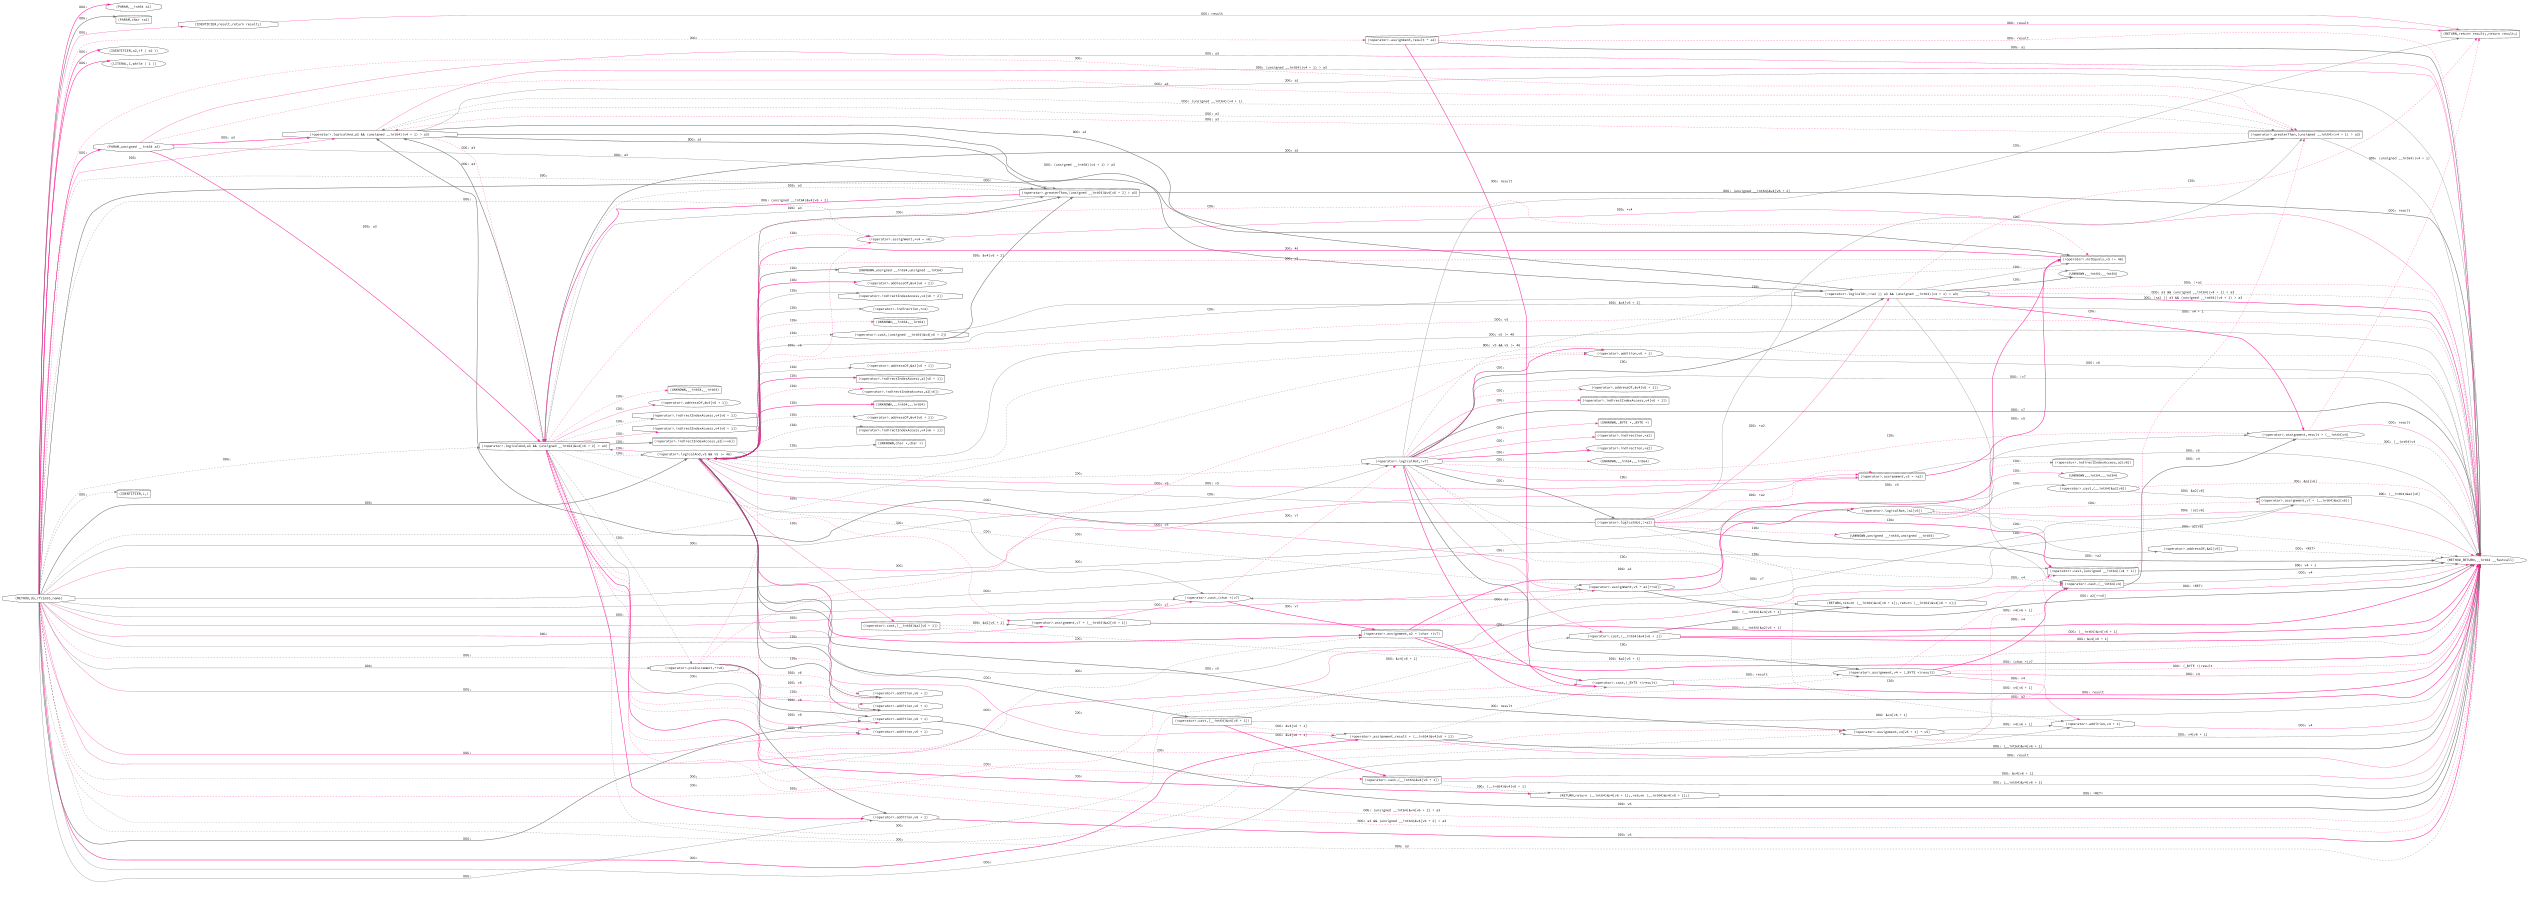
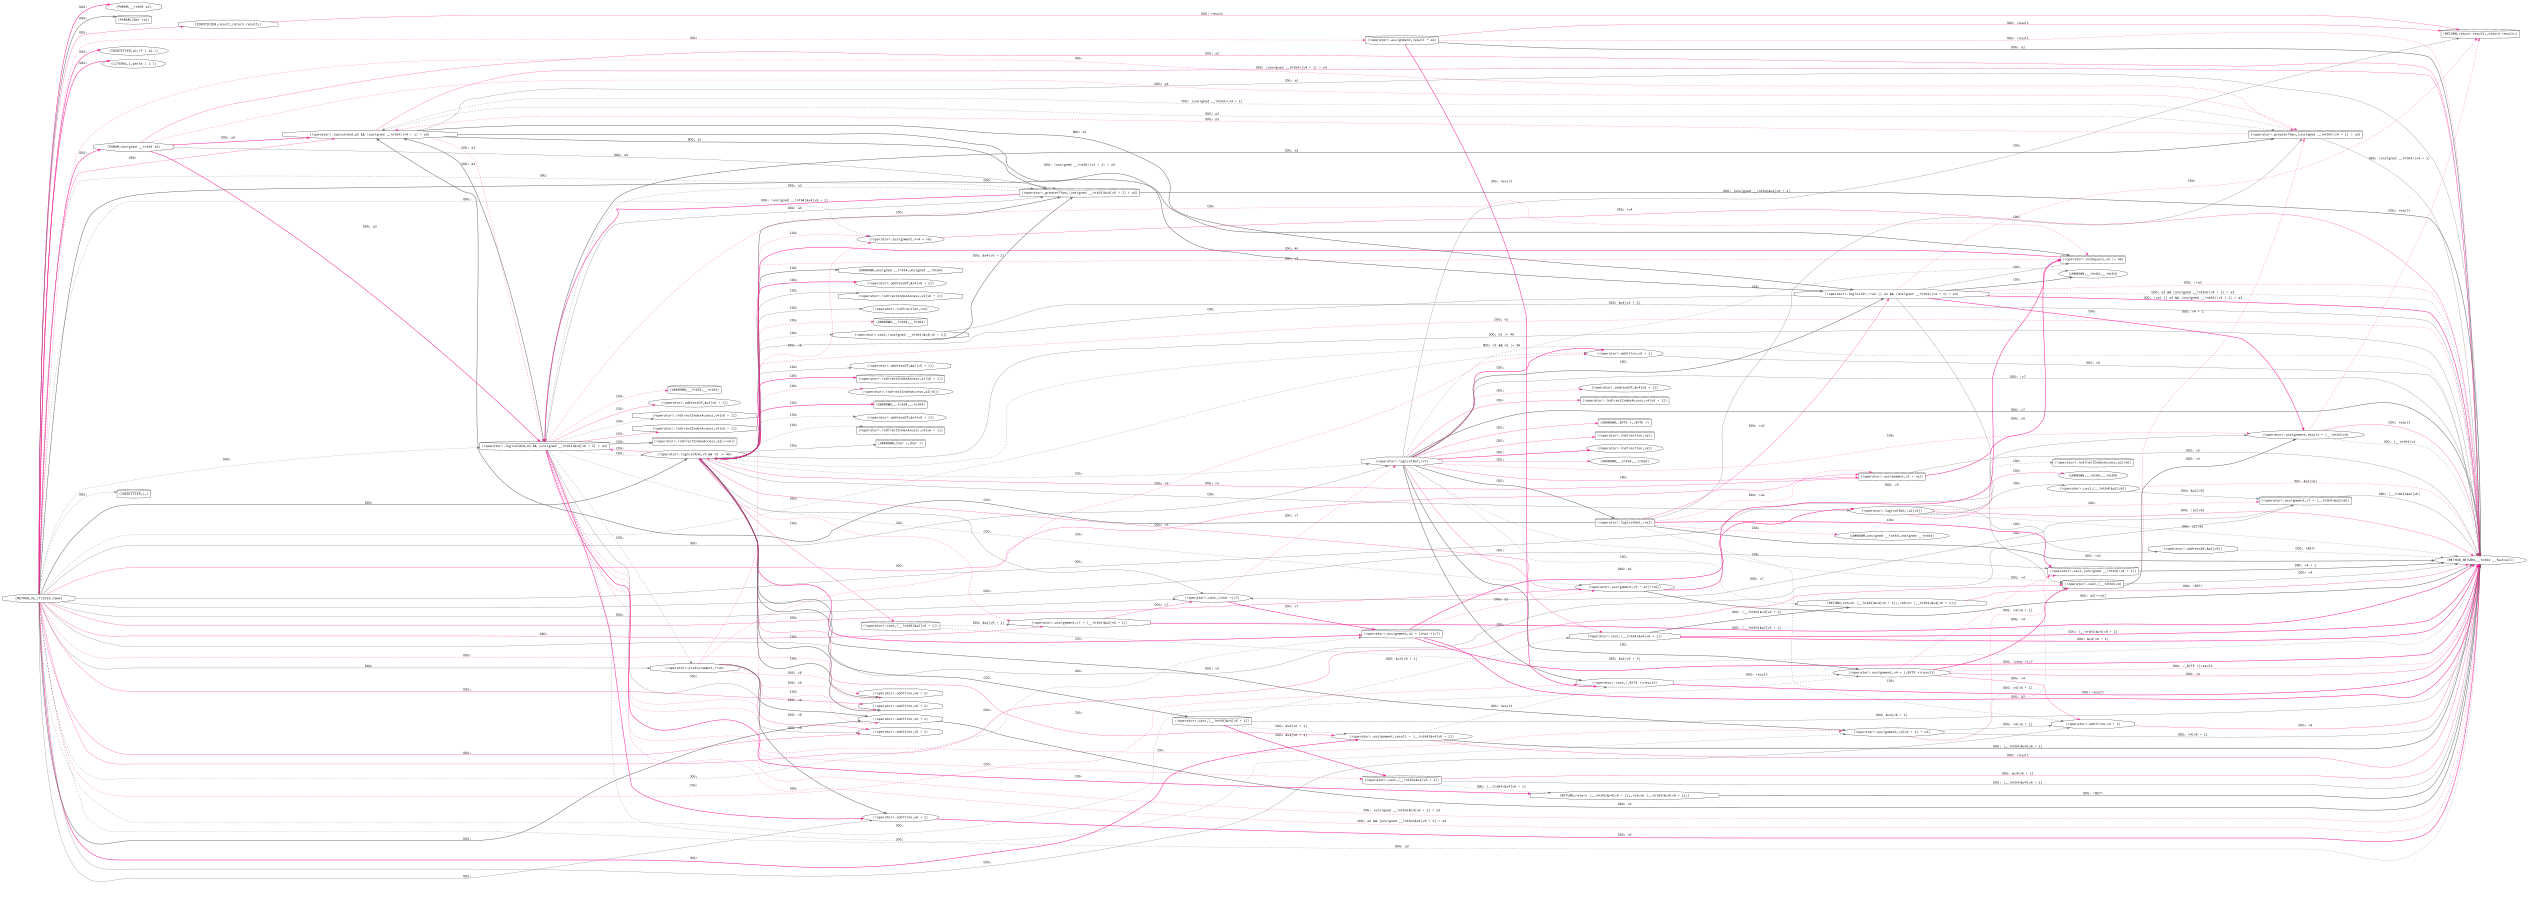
  digraph {
    fontname="Source Code Pro"
    rankdir=LR
    node [fontname="Source Code Pro" shape=cylinder]
    edge [color=gray40 fontname="Source Code Pro" style=dashed]
    n1 [label="(METHOD,do_rfc1035_name)" shape=octagon]
    n2 [label="(PARAM,__int64 a1)" shape=octagon]
    n3 [label="(PARAM,char *a2)"]
    n4 [label="(PARAM,unsigned __int64 a3)" shape=octagon]
    n5 [label="(<operator>.assignment,result = a1)"]
    n6 [label="(IDENTIFIER,a2,if ( a2 ))" shape=ellipse]
    n7 [label="(LITERAL,1,while ( 1 ))" shape=ellipse]
    n8 [label="(<operator>.assignment,v4 = (_BYTE *)result)" shape=ellipse]
    n9 [label="(<operator>.cast,(_BYTE *)result)" shape=octagon]
    n10 [label="(<operator>.assignment,v5 = *a2)"]
    n11 [label="(<operator>.logicalAnd,a3 && (unsigned __int64)(v4 + 1) > a3)" shape=octagon]
    n12 [label="(<operator>.greaterThan,(unsigned __int64)(v4 + 1) > a3)"]
    n13 [label="(<operator>.cast,(unsigned __int64)(v4 + 1))"]
    n14 [label="(<operator>.addition,v4 + 1)" shape=octagon]
    n15 [label="(IDENTIFIER,L,)"]
    n16 [label="(<operator>.logicalAnd,v5 && v5 != 46)" shape=ellipse]
    n17 [label="(<operator>.notEquals,v5 != 46)"]
    n18 [label="(<operator>.logicalAnd,a3 && (unsigned __int64)&v4[v6 + 2] > a3)"]
    n19 [label="(<operator>.greaterThan,(unsigned __int64)&v4[v6 + 2] > a3)"]
    n20 [label="(<operator>.addition,v6 + 2)" shape=octagon]
    n21 [label="(<operator>.addition,v6 + 1)" shape=ellipse]
    n22 [label="(<operator>.assignment,v4[v6 + 1] = v5)" shape=ellipse]
    n23 [label="(<operator>.addition,v6 + 1)" shape=octagon]
    n24 [label="(<operator>.assignment,v5 = a2[++v6])" shape=ellipse]
    n25 [label="(<operator>.preIncrement,++v6)" shape=octagon]
    n26 [label="(<operator>.assignment,*v4 = v6)" shape=ellipse]
    n27 [label="(<operator>.assignment,v7 = (__int64)&a2[v6 + 1])" shape=octagon]
    n28 [label="(<operator>.addition,v6 + 1)" shape=octagon]
    n29 [label="(<operator>.assignment,v7 = (__int64)&a2[v6])"]
    n30 [label="(<operator>.assignment,result = (__int64)&v4[v6 + 1])" shape=ellipse]
    n31 [label="(<operator>.addition,v6 + 1)" shape=octagon]
    n32 [label="(<operator>.assignment,a2 = (char *)v7)"]
    n33 [label="(<operator>.cast,(char *)v7)" shape=ellipse]
    n34 [label="(<operator>.logicalNot,!v7)" shape=octagon]
    n35 [label="(<operator>.addition,v6 + 1)" shape=ellipse]
    n36 [label="(<operator>.assignment,result = (__int64)v4)" shape=ellipse]
    n37 [label="(<operator>.cast,(__int64)v4)"]
    n38 [label="(IDENTIFIER,result,return result;)" shape=octagon]
    n39 [label="(METHOD_RETURN,__int64 __fastcall)" shape=ellipse]
    n40 [label="(RETURN,return result;,return result;)"]
    n41 [label="(<operator>.logicalOr,!*a2 || a3 && (unsigned __int64)(v4 + 1) > a3)" shape=octagon]
    n42 [label="(<operator>.cast,(unsigned __int64)&v4[v6 + 2])" shape=octagon]
    n43 [label="(<operator>.cast,(__int64)&a2[v6 + 1])"]
    n44 [label="(<operator>.logicalNot,!a2[v6])" shape=ellipse]
    n45 [label="(<operator>.cast,(__int64)&v4[v6 + 1])"]
    n46 [label="(UNKNOWN,unsigned __int64,unsigned __int64)" shape=octagon]
    n47 [label="(<operator>.addressOf,&v4[v6 + 2])" shape=ellipse]
    n48 [label="(<operator>.indirectIndexAccess,v4[v6 + 2])" shape=octagon]
    n49 [label="(<operator>.indirection,*v4)" shape=ellipse]
    n50 [label="(UNKNOWN,__int64,__int64)"]
    n51 [label="(<operator>.addressOf,&a2[v6 + 1])" shape=octagon]
    n52 [label="(<operator>.indirectIndexAccess,a2[v6 + 1])"]
    n53 [label="(<operator>.indirectIndexAccess,a2[v6])" shape=ellipse]
    n54 [label="(UNKNOWN,__int64,__int64)"]
    n55 [label="(<operator>.addressOf,&v4[v6 + 1])" shape=ellipse]
    n56 [label="(<operator>.indirectIndexAccess,v4[v6 + 1])"]
    n57 [label="(UNKNOWN,char *,char *)"]
    n58 [label="(RETURN,return (__int64)&v4[v6 + 1];,return (__int64)&v4[v6 + 1];)" shape=octagon]
    n59 [label="(<operator>.cast,(__int64)&v4[v6 + 1])"]
    n60 [label="(UNKNOWN,__int64,__int64)"]
    n61 [label="(<operator>.addressOf,&v4[v6 + 1])" shape=ellipse]
    n62 [label="(<operator>.indirectIndexAccess,v4[v6 + 1])" shape=octagon]
    n63 [label="(<operator>.indirectIndexAccess,v4[v6 + 1])" shape=octagon]
    n64 [label="(<operator>.indirectIndexAccess,a2[++v6])"]
    n65 [label="(UNKNOWN,__int64,__int64)" shape=ellipse]
    n66 [label="(<operator>.logicalNot,!*a2)"]
    n67 [label="(<operator>.cast,(__int64)&v4[v6 + 1])" shape=octagon]
    n68 [label="(RETURN,return (__int64)&v4[v6 + 1];,return (__int64)&v4[v6 + 1];)" shape=octagon]
    n69 [label="(UNKNOWN,_BYTE *,_BYTE *)"]
    n70 [label="(<operator>.indirection,*a2)"]
    n71 [label="(<operator>.indirection,*a2)" shape=ellipse]
    n72 [label="(UNKNOWN,__int64,__int64)" shape=ellipse]
    n73 [label="(<operator>.addressOf,&v4[v6 + 1])" shape=ellipse]
    n74 [label="(<operator>.indirectIndexAccess,v4[v6 + 1])"]
    n75 [label="(UNKNOWN,unsigned __int64,unsigned __int64)" shape=ellipse]
    n76 [label="(<operator>.cast,(__int64)&a2[v6])" shape=ellipse]
    n77 [label="(UNKNOWN,__int64,__int64)" shape=ellipse]
    n78 [label="(<operator>.addressOf,&a2[v6])" shape=octagon]
    n79 [label="(<operator>.indirectIndexAccess,a2[v6])"]
    n1 -> n2 [color=deeppink label="DDG: " style=bold]
    n1 -> n3 [label="DDG: " style=bold]
    n1 -> n4 [color=deeppink label="DDG: " style=bold]
    n1 -> n5 [color=deeppink label="DDG: "]
    n1 -> n6 [color=deeppink label="DDG: " style=bold]
    n1 -> n7 [color=deeppink label="DDG: " style=bold]
    n1 -> n8 [label="DDG: "]
    n1 -> n9 [color=deeppink label="DDG: "]
    n1 -> n10 [color=deeppink label="DDG: " style=solid]
    n1 -> n11 [color=deeppink label="DDG: " style=solid]
    n1 -> n12 [color=deeppink label="DDG: "]
    n1 -> n13 [label="DDG: " style=solid]
    n1 -> n14 [label="DDG: " style=solid]
    n1 -> n15 [label="DDG: "]
    n1 -> n16 [label="DDG: " style=bold]
    n1 -> n17 [label="DDG: " style=bold]
    n1 -> n18 [label="DDG: "]
    n1 -> n19 [label="DDG: "]
    n1 -> n20 [color=deeppink label="DDG: "]
    n1 -> n21 [label="DDG: " style=solid]
    n1 -> n22 [label="DDG: "]
    n1 -> n23 [color=deeppink label="DDG: " style=solid]
    n1 -> n24 [color=deeppink label="DDG: " style=solid]
    n1 -> n25 [label="DDG: " style=solid]
    n1 -> n26 [label="DDG: "]
    n1 -> n27 [color=deeppink label="DDG: " style=solid]
    n1 -> n28 [color=deeppink label="DDG: " style=solid]
    n1 -> n29 [label="DDG: " style=solid]
    n1 -> n30 [color=deeppink label="DDG: " style=bold]
    n1 -> n31 [label="DDG: " style=bold]
    n1 -> n32 [label="DDG: "]
    n1 -> n33 [label="DDG: " style=solid]
    n1 -> n34 [label="DDG: " style=solid]
    n1 -> n35 [label="DDG: "]
    n1 -> n36 [label="DDG: " style=solid]
    n1 -> n37 [color=deeppink label="DDG: " style=solid]
    n1 -> n38 [color=deeppink label="DDG: " style=solid]
    n4 -> n11 [color=deeppink label="DDG: a3" style=bold]
    n4 -> n12 [color=deeppink label="DDG: a3"]
    n4 -> n18 [color=deeppink label="DDG: a3" style=bold]
    n4 -> n19 [label="DDG: a3" style=solid]
    n4 -> n39 [color=deeppink label="DDG: a3" style=solid]
    n5 -> n9 [color=deeppink label="DDG: result" style=bold]
    n5 -> n39 [color=deeppink label="DDG: result"]
    n5 -> n39 [label="DDG: a1" style=bold]
    n5 -> n40 [color=deeppink label="DDG: result" style=solid]
    n8 -> n13 [color=deeppink label="DDG: v4"]
    n8 -> n14 [color=deeppink label="DDG: v4" style=solid]
    n8 -> n37 [color=deeppink label="DDG: v4" style=bold]
    n8 -> n39 [color=deeppink label="DDG: (_BYTE *)result"]
    n8 -> n39 [color=deeppink label="DDG: v4" style=solid]
    n9 -> n8 [label="DDG: result"]
    n9 -> n39 [color=deeppink label="DDG: result" style=bold]
    n10 -> n16 [color=deeppink label="DDG: v5" style=solid]
    n10 -> n17 [color=deeppink label="DDG: v5" style=bold]
    n10 -> n39 [label="DDG: v5" style=solid]
    n11 -> n12 [label="DDG: a3"]
    n11 -> n18 [color=deeppink label="DDG: a3"]
    n11 -> n19 [label="DDG: a3" style=bold]
    n11 -> n39 [color=deeppink label="DDG: (unsigned __int64)(v4 + 1) > a3" style=solid]
    n11 -> n39 [label="DDG: a3" style=solid]
    n11 -> n41 [label="DDG: a3" style=bold]
    n11 -> n41 [label="DDG: (unsigned __int64)(v4 + 1) > a3" style=bold]
    n12 -> n11 [color=deeppink label="DDG: a3"]
    n12 -> n11 [label="DDG: (unsigned __int64)(v4 + 1)"]
    n12 -> n39 [label="DDG: (unsigned __int64)(v4 + 1)" style=solid]
    n13 -> n12 [color=deeppink label="DDG: v4 + 1"]
    n13 -> n39 [label="DDG: v4 + 1" style=bold]
    n14 -> n39 [color=deeppink label="DDG: v4" style=solid]
    n16 -> n18 [color=deeppink label="CDG: " style=solid]
    n16 -> n19 [label="CDG: " style=bold]
    n16 -> n20 [label="CDG: " style=bold]
    n16 -> n22 [label="DDG: v5" style=bold]
    n16 -> n26 [color=deeppink label="CDG: "]
    n16 -> n27 [color=deeppink label="CDG: "]
    n16 -> n28 [label="CDG: " style=bold]
    n16 -> n30 [color=deeppink label="CDG: " style=solid]
    n16 -> n31 [color=deeppink label="CDG: "]
    n16 -> n32 [color=deeppink label="CDG: " style=bold]
    n16 -> n33 [label="CDG: " style=solid]
    n16 -> n34 [label="CDG: "]
    n16 -> n39 [color=deeppink label="DDG: v5"]
    n16 -> n39 [label="DDG: v5 != 46" style=solid]
    n16 -> n39 [label="DDG: v5 && v5 != 46"]
    n16 -> n42 [label="CDG: "]
    n16 -> n43 [color=deeppink label="CDG: " style=solid]
    n16 -> n44 [label="CDG: " style=solid]
    n16 -> n45 [label="CDG: " style=bold]
    n16 -> n46 [label="CDG: " style=bold]
    n16 -> n47 [color=deeppink label="CDG: " style=bold]
    n16 -> n48 [label="CDG: " style=solid]
    n16 -> n49 [label="CDG: " style=solid]
    n16 -> n50 [color=deeppink label="CDG: "]
    n16 -> n51 [label="CDG: " style=solid]
    n16 -> n52 [color=deeppink label="CDG: " style=bold]
    n16 -> n53 [color=deeppink label="CDG: "]
    n16 -> n54 [color=deeppink label="CDG: " style=bold]
    n16 -> n55 [label="CDG: "]
    n16 -> n56 [label="CDG: "]
    n16 -> n57 [label="CDG: " style=solid]
    n17 -> n16 [color=deeppink label="DDG: v5"]
    n17 -> n16 [color=deeppink label="DDG: 46" style=bold]
    n18 -> n11 [label="DDG: a3" style=bold]
    n18 -> n12 [label="DDG: a3" style=bold]
    n18 -> n16 [label="CDG: "]
    n18 -> n17 [color=deeppink label="CDG: "]
    n18 -> n19 [label="DDG: a3" style=solid]
    n18 -> n21 [color=deeppink label="CDG: " style=bold]
    n18 -> n22 [color=deeppink label="CDG: "]
    n18 -> n23 [label="CDG: " style=solid]
    n18 -> n24 [label="CDG: "]
    n18 -> n25 [label="CDG: "]
    n18 -> n39 [color=deeppink label="DDG: (unsigned __int64)&v4[v6 + 2] > a3"]
    n18 -> n39 [color=deeppink label="DDG: a3 && (unsigned __int64)&v4[v6 + 2] > a3"]
    n18 -> n39 [label="DDG: a3"]
    n18 -> n58 [color=deeppink label="CDG: " style=bold]
    n18 -> n59 [color=deeppink label="CDG: "]
    n18 -> n60 [color=deeppink label="CDG: "]
    n18 -> n61 [color=deeppink label="CDG: " style=solid]
    n18 -> n62 [label="CDG: "]
    n18 -> n63 [color=deeppink label="CDG: " style=solid]
    n18 -> n64 [label="CDG: " style=bold]
    n19 -> n18 [label="DDG: a3"]
    n19 -> n18 [color=deeppink label="DDG: (unsigned __int64)&v4[v6 + 2]" style=bold]
    n19 -> n39 [label="DDG: (unsigned __int64)&v4[v6 + 2]" style=bold]
    n21 -> n39 [color=deeppink label="DDG: v6" style=bold]
    n22 -> n13 [color=deeppink label="DDG: v4[v6 + 1]"]
    n22 -> n14 [label="DDG: v4[v6 + 1]" style=solid]
    n22 -> n37 [label="DDG: v4[v6 + 1]"]
    n22 -> n39 [label="DDG: v4[v6 + 1]" style=solid]
    n24 -> n16 [color=deeppink label="DDG: v5" style=solid]
    n24 -> n17 [color=deeppink label="DDG: v5" style=bold]
    n24 -> n39 [label="DDG: a2[++v6]" style=bold]
    n25 -> n20 [color=deeppink label="DDG: v6"]
    n25 -> n21 [label="DDG: v6" style=bold]
    n25 -> n23 [color=deeppink label="DDG: v6" style=solid]
    n25 -> n26 [color=deeppink label="DDG: v6"]
    n25 -> n28 [color=deeppink label="DDG: v6"]
    n25 -> n31 [label="DDG: v6" style=bold]
    n25 -> n35 [color=deeppink label="DDG: v6"]
    n26 -> n39 [color=deeppink label="DDG: *v4" style=solid]
    n27 -> n33 [color=deeppink label="DDG: v7" style=solid]
    n27 -> n39 [color=deeppink label="DDG: (__int64)&a2[v6 + 1]" style=bold]
    n29 -> n33 [label="DDG: v7" style=solid]
    n29 -> n39 [label="DDG: (__int64)&a2[v6]" style=solid]
    n30 -> n9 [label="DDG: result"]
    n30 -> n39 [label="DDG: (__int64)&v4[v6 + 1]" style=bold]
    n30 -> n39 [color=deeppink label="DDG: result" style=solid]
    n31 -> n39 [label="DDG: v6" style=bold]
    n32 -> n24 [color=deeppink label="DDG: a2"]
    n32 -> n39 [color=deeppink label="DDG: a2" style=bold]
    n32 -> n39 [color=deeppink label="DDG: (char *)v7" style=bold]
    n32 -> n44 [color=deeppink label="DDG: a2" style=bold]
    n33 -> n32 [color=deeppink label="DDG: v7" style=bold]
    n33 -> n34 [color=deeppink label="DDG: v7"]
    n34 -> n8 [label="CDG: " style=bold]
-   n34 -> n9 [color=deeppink label="CDG: " style=bold]
+   n34 -> n9 [label="CDG: " style=bold]
    n34 -> n10 [color=deeppink label="CDG: " style=solid]
    n34 -> n35 [color=deeppink label="CDG: " style=bold]
    n34 -> n36 [color=deeppink label="CDG: "]
    n34 -> n37 [label="CDG: "]
    n34 -> n39 [label="DDG: v7" style=bold]
    n34 -> n39 [label="DDG: !v7" style=solid]
    n34 -> n40 [label="CDG: " style=solid]
    n34 -> n41 [label="CDG: " style=bold]
    n34 -> n65 [label="CDG: "]
    n34 -> n66 [label="CDG: " style=bold]
    n34 -> n67 [color=deeppink label="CDG: " style=solid]
    n34 -> n68 [label="CDG: "]
    n34 -> n69 [color=deeppink label="CDG: " style=solid]
    n34 -> n70 [color=deeppink label="CDG: " style=solid]
    n34 -> n71 [color=deeppink label="CDG: " style=bold]
    n34 -> n72 [color=deeppink label="CDG: " style=solid]
    n34 -> n73 [color=deeppink label="CDG: "]
    n34 -> n74 [color=deeppink label="CDG: " style=solid]
    n35 -> n39 [label="DDG: v6" style=solid]
    n36 -> n39 [label="DDG: (__int64)v4"]
    n36 -> n39 [color=deeppink label="DDG: result" style=solid]
    n36 -> n40 [color=deeppink label="DDG: result"]
    n37 -> n36 [label="DDG: v4" style=bold]
    n37 -> n39 [label="DDG: v4" style=solid]
    n38 -> n40 [color=deeppink label="DDG: result" style=solid]
    n41 -> n16 [label="CDG: " style=solid]
    n41 -> n17 [label="CDG: " style=solid]
    n41 -> n36 [color=deeppink label="CDG: " style=bold]
    n41 -> n37 [label="CDG: " style=solid]
    n41 -> n39 [color=deeppink label="DDG: !*a2"]
    n41 -> n39 [label="DDG: a3 && (unsigned __int64)(v4 + 1) > a3"]
    n41 -> n39 [color=deeppink label="DDG: !*a2 || a3 && (unsigned __int64)(v4 + 1) > a3" style=bold]
    n41 -> n40 [color=deeppink label="CDG: "]
    n41 -> n65 [label="CDG: " style=bold]
    n42 -> n19 [label="DDG: &v4[v6 + 2]" style=bold]
    n42 -> n39 [label="DDG: &v4[v6 + 2]" style=solid]
    n43 -> n27 [label="DDG: &a2[v6 + 1]"]
    n43 -> n39 [label="DDG: &a2[v6 + 1]"]
    n44 -> n29 [color=deeppink label="CDG: "]
    n44 -> n39 [color=deeppink label="DDG: !a2[v6]" style=solid]
    n44 -> n39 [label="DDG: a2[v6]"]
    n44 -> n76 [label="CDG: " style=solid]
    n44 -> n77 [color=deeppink label="CDG: " style=solid]
    n44 -> n78 [label="CDG: " style=solid]
    n44 -> n79 [label="CDG: "]
    n45 -> n30 [label="DDG: &v4[v6 + 1]"]
    n45 -> n39 [label="DDG: &v4[v6 + 1]" style=solid]
    n45 -> n59 [color=deeppink label="DDG: &v4[v6 + 1]" style=bold]
    n45 -> n67 [label="DDG: &v4[v6 + 1]"]
    n58 -> n39 [label="DDG: <RET>" style=bold]
    n59 -> n39 [label="DDG: (__int64)&v4[v6 + 1]" style=solid]
    n59 -> n39 [color=deeppink label="DDG: &v4[v6 + 1]" style=solid]
    n59 -> n58 [label="DDG: (__int64)&v4[v6 + 1]"]
    n66 -> n10 [color=deeppink label="DDG: *a2"]
    n66 -> n11 [label="CDG: " style=bold]
    n66 -> n12 [label="CDG: " style=solid]
    n66 -> n13 [color=deeppink label="CDG: " style=bold]
    n66 -> n14 [label="CDG: "]
    n66 -> n39 [label="DDG: *a2" style=bold]
    n66 -> n41 [color=deeppink label="DDG: *a2" style=solid]
    n66 -> n75 [color=deeppink label="CDG: "]
    n67 -> n39 [color=deeppink label="DDG: &v4[v6 + 1]" style=bold]
    n67 -> n39 [color=deeppink label="DDG: (__int64)&v4[v6 + 1]" style=bold]
    n67 -> n68 [label="DDG: (__int64)&v4[v6 + 1]" style=bold]
    n68 -> n39 [color=deeppink label="DDG: <RET>" style=solid]
    n76 -> n29 [label="DDG: &a2[v6]" style=solid]
    n76 -> n39 [color=deeppink label="DDG: &a2[v6]"]
    n78 -> n39 [label="DDG: <RET>"]
  }
